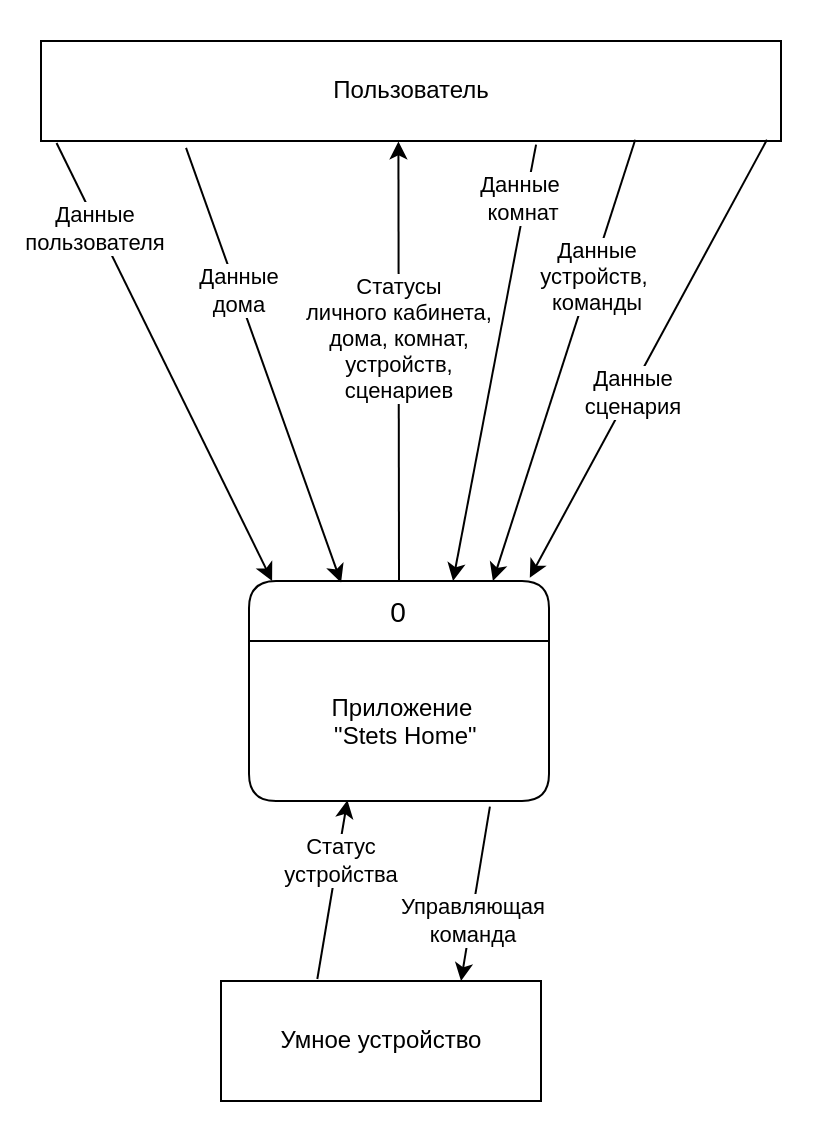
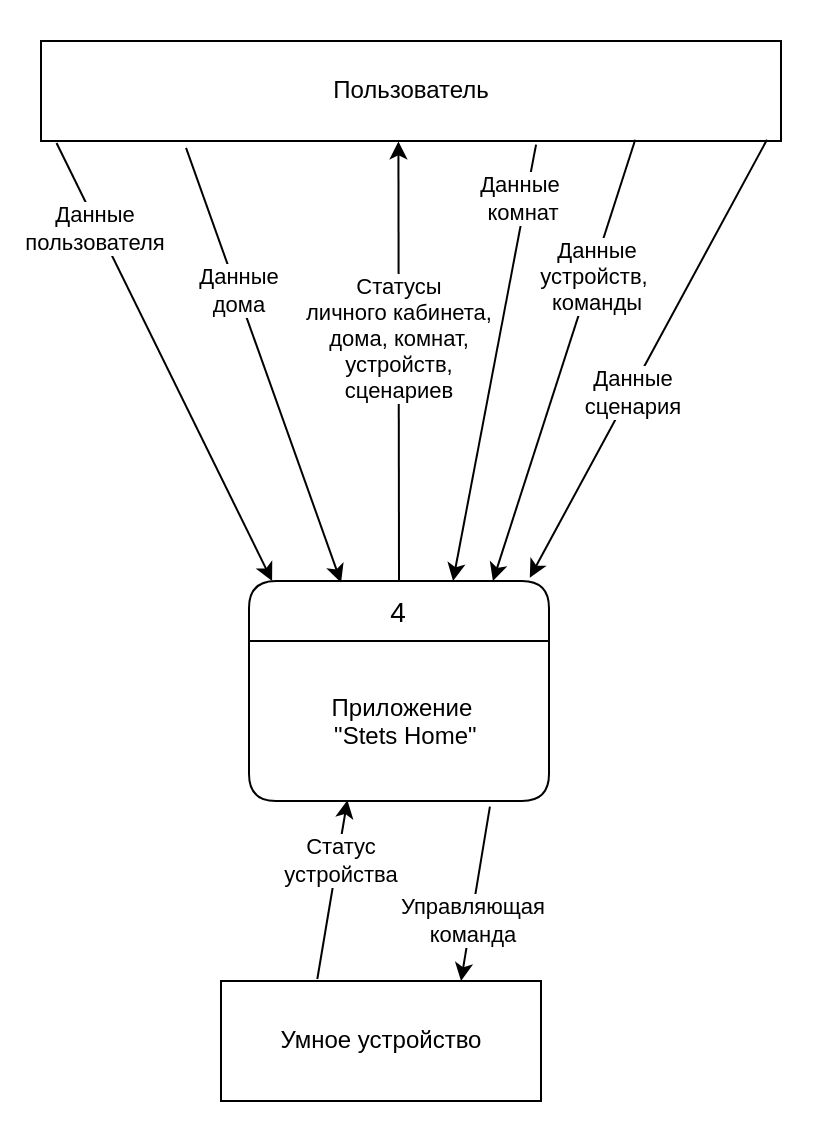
  <mxCell id="0" />
  <mxCell id="1" parent="0" />
  <mxCell id="2" value="Умное устройство" style="html=1;dashed=0;whitespace=wrap;" parent="1" vertex="1"><mxGeometry x="110" y="490" width="160" height="60" as="geometry" /></mxCell>
  <mxCell id="3" value="Пользователь" style="html=1;dashed=0;whitespace=wrap;" parent="1" vertex="1"><mxGeometry x="20" y="20" width="370" height="50" as="geometry" /></mxCell>
- <mxCell id="4" value="0" style="swimlane;childLayout=stackLayout;horizontal=1;startSize=30;horizontalStack=0;rounded=1;fontSize=14;fontStyle=0;strokeWidth=1;resizeParent=0;resizeLast=1;shadow=0;dashed=0;align=center;fillColor=#FFFFFF;" parent="1" vertex="1"><mxGeometry x="124" y="290" width="150" height="110" as="geometry" /></mxCell>
+ <mxCell id="4" value="4" style="swimlane;childLayout=stackLayout;horizontal=1;startSize=30;horizontalStack=0;rounded=1;fontSize=14;fontStyle=0;strokeWidth=1;resizeParent=0;resizeLast=1;shadow=0;dashed=0;align=center;fillColor=#FFFFFF;" parent="1" vertex="1"><mxGeometry x="124" y="290" width="150" height="110" as="geometry" /></mxCell>
  <mxCell id="5" value="Приложение&#10; &quot;Stets Home&quot;" style="align=center;strokeColor=none;fillColor=none;spacingLeft=4;fontSize=12;verticalAlign=middle;resizable=0;rotatable=0;part=1;" parent="4" vertex="1"><mxGeometry y="30" width="150" height="80" as="geometry" /></mxCell>
  <mxCell id="6" value="" style="endArrow=classic;html=1;rounded=0;entryX=0.75;entryY=0;entryDx=0;entryDy=0;exitX=0.803;exitY=1.035;exitDx=0;exitDy=0;exitPerimeter=0;" parent="1" source="5" target="2" edge="1"><mxGeometry width="50" height="50" relative="1" as="geometry"><mxPoint x="245" y="405" as="sourcePoint" /><mxPoint x="-164.4" y="156.52" as="targetPoint" /></mxGeometry></mxCell>
  <mxCell id="7" value="Управляющая&lt;br&gt;команда" style="edgeLabel;html=1;align=center;verticalAlign=middle;resizable=0;points=[];" parent="6" vertex="1" connectable="0"><mxGeometry x="0.301" relative="1" as="geometry"><mxPoint as="offset" /></mxGeometry></mxCell>
  <mxCell id="8" value="" style="endArrow=classic;html=1;rounded=0;exitX=0.301;exitY=-0.017;exitDx=0;exitDy=0;exitPerimeter=0;entryX=0.328;entryY=0.995;entryDx=0;entryDy=0;entryPerimeter=0;" parent="1" source="2" target="5" edge="1"><mxGeometry width="50" height="50" relative="1" as="geometry"><mxPoint x="-95" y="295" as="sourcePoint" /><mxPoint x="175" y="395" as="targetPoint" /></mxGeometry></mxCell>
  <mxCell id="9" value="Статус&lt;br&gt;устройства" style="edgeLabel;html=1;align=center;verticalAlign=middle;resizable=0;points=[];" parent="8" vertex="1" connectable="0"><mxGeometry x="0.325" y="-1" relative="1" as="geometry"><mxPoint as="offset" /></mxGeometry></mxCell>
  <mxCell id="10" value="" style="endArrow=classic;html=1;rounded=0;exitX=0.5;exitY=0;exitDx=0;exitDy=0;entryX=0.483;entryY=1.004;entryDx=0;entryDy=0;entryPerimeter=0;" parent="1" source="4" target="3" edge="1"><mxGeometry width="50" height="50" relative="1" as="geometry"><mxPoint x="199" y="285" as="sourcePoint" /><mxPoint x="195" y="85" as="targetPoint" /></mxGeometry></mxCell>
  <mxCell id="11" value="Статусы &lt;br&gt;личного кабинета, &lt;br&gt;дома, комнат, &lt;br&gt;устройств, &lt;br&gt;сценариев" style="edgeLabel;html=1;align=center;verticalAlign=middle;resizable=0;points=[];" parent="10" vertex="1" connectable="0"><mxGeometry x="-0.195" y="-1" relative="1" as="geometry"><mxPoint x="-1" y="-33" as="offset" /></mxGeometry></mxCell>
  <mxCell id="12" value="" style="endArrow=classic;html=1;rounded=0;exitX=0.021;exitY=1.02;exitDx=0;exitDy=0;exitPerimeter=0;entryX=0.077;entryY=0;entryDx=0;entryDy=0;entryPerimeter=0;" parent="1" source="3" target="4" edge="1"><mxGeometry width="50" height="50" relative="1" as="geometry"><mxPoint x="345" y="265" as="sourcePoint" /><mxPoint x="135" y="285" as="targetPoint" /></mxGeometry></mxCell>
  <mxCell id="13" value="Данные&lt;br&gt;пользователя" style="edgeLabel;html=1;align=center;verticalAlign=middle;resizable=0;points=[];" parent="12" vertex="1" connectable="0"><mxGeometry x="-0.612" y="-1" relative="1" as="geometry"><mxPoint x="-1" as="offset" /></mxGeometry></mxCell>
  <mxCell id="14" value="" style="endArrow=classic;html=1;rounded=0;exitX=0.196;exitY=1.068;exitDx=0;exitDy=0;exitPerimeter=0;entryX=0.307;entryY=0.007;entryDx=0;entryDy=0;entryPerimeter=0;" parent="1" source="3" target="4" edge="1"><mxGeometry width="50" height="50" relative="1" as="geometry"><mxPoint x="345" y="265" as="sourcePoint" /><mxPoint x="395" y="215" as="targetPoint" /></mxGeometry></mxCell>
  <mxCell id="15" value="Данные&lt;br&gt;дома" style="edgeLabel;html=1;align=center;verticalAlign=middle;resizable=0;points=[];" parent="14" vertex="1" connectable="0"><mxGeometry x="-0.342" relative="1" as="geometry"><mxPoint as="offset" /></mxGeometry></mxCell>
  <mxCell id="16" value="" style="endArrow=classic;html=1;rounded=0;exitX=0.669;exitY=1.036;exitDx=0;exitDy=0;exitPerimeter=0;entryX=0.68;entryY=0;entryDx=0;entryDy=0;entryPerimeter=0;" parent="1" source="3" target="4" edge="1"><mxGeometry width="50" height="50" relative="1" as="geometry"><mxPoint x="345" y="265" as="sourcePoint" /><mxPoint x="395" y="215" as="targetPoint" /></mxGeometry></mxCell>
  <mxCell id="17" value="Данные&amp;nbsp;&lt;br&gt;комнат" style="edgeLabel;html=1;align=center;verticalAlign=middle;resizable=0;points=[];" parent="16" vertex="1" connectable="0"><mxGeometry x="-0.744" y="-2" relative="1" as="geometry"><mxPoint as="offset" /></mxGeometry></mxCell>
  <mxCell id="18" value="" style="endArrow=classic;html=1;rounded=0;exitX=0.803;exitY=0.988;exitDx=0;exitDy=0;exitPerimeter=0;entryX=0.813;entryY=0;entryDx=0;entryDy=0;entryPerimeter=0;" parent="1" source="3" target="4" edge="1"><mxGeometry width="50" height="50" relative="1" as="geometry"><mxPoint x="345" y="265" as="sourcePoint" /><mxPoint x="265" y="285" as="targetPoint" /></mxGeometry></mxCell>
  <mxCell id="19" value="Данные&lt;br&gt;устройств,&amp;nbsp;&lt;br&gt;команды" style="edgeLabel;html=1;align=center;verticalAlign=middle;resizable=0;points=[];" parent="18" vertex="1" connectable="0"><mxGeometry x="-0.391" y="2" relative="1" as="geometry"><mxPoint as="offset" /></mxGeometry></mxCell>
  <mxCell id="20" value="" style="endArrow=classic;html=1;rounded=0;exitX=0.981;exitY=0.988;exitDx=0;exitDy=0;exitPerimeter=0;entryX=0.936;entryY=-0.015;entryDx=0;entryDy=0;entryPerimeter=0;" parent="1" source="3" target="4" edge="1"><mxGeometry width="50" height="50" relative="1" as="geometry"><mxPoint x="345" y="265" as="sourcePoint" /><mxPoint x="275" y="295" as="targetPoint" /></mxGeometry></mxCell>
  <mxCell id="21" value="Данные&lt;br&gt;сценария" style="edgeLabel;html=1;align=center;verticalAlign=middle;resizable=0;points=[];" parent="20" vertex="1" connectable="0"><mxGeometry x="0.152" y="1" relative="1" as="geometry"><mxPoint as="offset" /></mxGeometry></mxCell>
